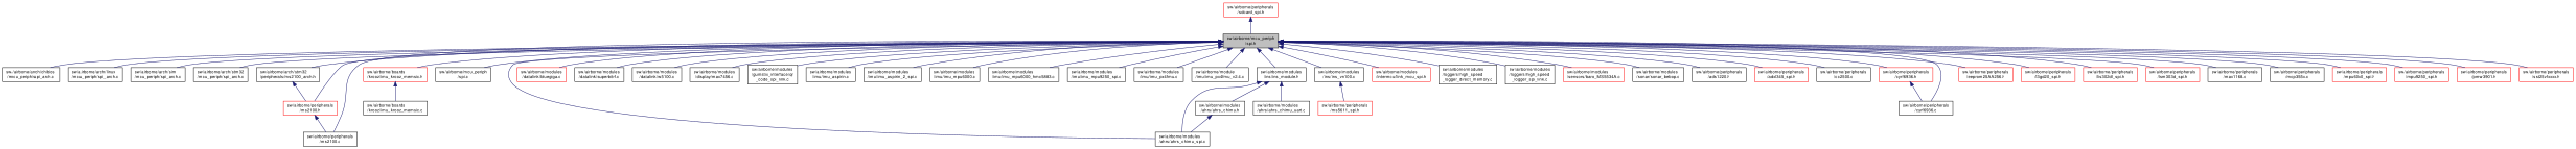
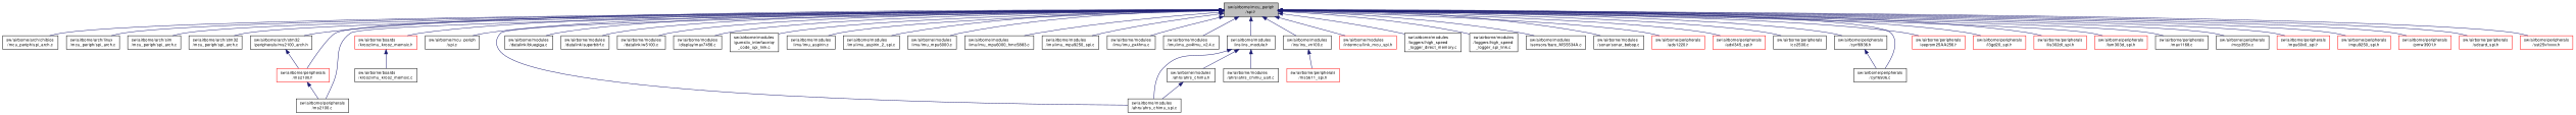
  digraph {
    node [color=black fillcolor=white fontname=FreeSans fontsize=10 shape=record style=filled]
    edge [color=midnightblue dir=back fontname=FreeSans fontsize=10 labelfontname=FreeSans labelfontsize=10 style=solid]
    n1 [fillcolor=grey75 fontcolor=black height=0.2 label="sw/airborne/mcu_periph\l/spi.h" width=0.4]
    n2 [height=0.2 label="sw/airborne/arch/chibios\l/mcu_periph/spi_arch.c" width=0.4]
    n3 [height=0.2 label="sw/airborne/arch/linux\l/mcu_periph/spi_arch.c" width=0.4]
    n4 [height=0.2 label="sw/airborne/arch/sim\l/mcu_periph/spi_arch.c" width=0.4]
    n5 [height=0.2 label="sw/airborne/arch/stm32\l/mcu_periph/spi_arch.c" width=0.4]
    n6 [height=0.2 label="sw/airborne/arch/stm32\l/peripherals/ms2100_arch.h" width=0.4]
    n7 [color=red height=0.2 label="sw/airborne/peripherals\l/ms2100.h" width=0.4]
    n8 [height=0.2 label="sw/airborne/peripherals\l/ms2100.c" width=0.4]
    n9 [color=red height=0.2 label="sw/airborne/boards\l/krooz/imu_krooz_memsic.h" width=0.4]
    n10 [height=0.2 label="sw/airborne/mcu_periph\l/spi.c" width=0.4]
    n11 [height=0.2 label="sw/airborne/modules\l/ahrs/ahrs_chimu_spi.c" width=0.4]
-   n12 [color=red height=0.2 label="sw/airborne/modules\l/datalink/bluegiga.c" width=0.4]
+   n12 [height=0.2 label="sw/airborne/modules\l/datalink/bluegiga.c" width=0.4]
    n13 [height=0.2 label="sw/airborne/modules\l/datalink/superbitrf.c" width=0.4]
    n14 [height=0.2 label="sw/airborne/modules\l/datalink/w5100.c" width=0.4]
    n15 [height=0.2 label="sw/airborne/modules\l/display/max7456.c" width=0.4]
    n16 [height=0.2 label="sw/airborne/modules\l/gumstix_interface/qr\l_code_spi_link.c" width=0.4]
    n17 [height=0.2 label="sw/airborne/modules\l/imu/imu_aspirin.c" width=0.4]
    n18 [height=0.2 label="sw/airborne/modules\l/imu/imu_aspirin_2_spi.c" width=0.4]
    n19 [height=0.2 label="sw/airborne/modules\l/imu/imu_mpu6000.c" width=0.4]
    n20 [height=0.2 label="sw/airborne/modules\l/imu/imu_mpu6000_hmc5883.c" width=0.4]
    n21 [height=0.2 label="sw/airborne/modules\l/imu/imu_mpu9250_spi.c" width=0.4]
    n22 [height=0.2 label="sw/airborne/modules\l/imu/imu_px4fmu.c" width=0.4]
-   n23 [height=0.2 label="sw/airborne/module\l/imu/imu_px4fmu_v2.4.c" width=0.4]
+   n23 [height=0.2 label="sw/airborne/modules\l/imu/imu_px4fmu_v2.4.c" width=0.4]
    n24 [height=0.2 label="sw/airborne/modules\l/ins/ins_module.h" width=0.4]
    n25 [height=0.2 label="sw/airborne/modules\l/ins/ins_vn100.c" width=0.4]
    n26 [color=red height=0.2 label="sw/airborne/modules\l/intermcu/link_mcu_spi.h" width=0.4]
    n27 [height=0.2 label="sw/airborne/modules\l/loggers/high_speed\l_logger_direct_memory.c" width=0.4]
    n28 [height=0.2 label="sw/airborne/modules\l/loggers/high_speed\l_logger_spi_link.c" width=0.4]
-   n29 [color=red height=0.2 label="sw/airborne/modules\l/sensors/baro_MS5534A.c" width=0.4]
+   n29 [height=0.2 label="sw/airborne/modules\l/sensors/baro_MS5534A.c" width=0.4]
    n30 [height=0.2 label="sw/airborne/modules\l/sonar/sonar_bebop.c" width=0.4]
-   n31 [height=0.2 label="sw/airborne/peripherals\l/ads1220.h" width=0.4]
+   n31 [color=red height=0.2 label="sw/airborne/peripherals\l/ads1220.h" width=0.4]
    n32 [color=red height=0.2 label="sw/airborne/peripherals\l/adxl345_spi.h" width=0.4]
    n33 [height=0.2 label="sw/airborne/peripherals\l/cc2500.c" width=0.4]
-   n34 [color=red height=0.2 label="sw/airborne/peripherals\l/cyrf6936.h" width=0.4]
+   n34 [height=0.2 label="sw/airborne/peripherals\l/cyrf6936.h" width=0.4]
    n35 [height=0.2 label="sw/airborne/peripherals\l/cyrf6936.c" width=0.4]
    n36 [color=red height=0.2 label="sw/airborne/peripherals\l/eeprom25AA256.h" width=0.4]
    n37 [color=red height=0.2 label="sw/airborne/peripherals\l/l3gd20_spi.h" width=0.4]
    n38 [color=red height=0.2 label="sw/airborne/peripherals\l/lis302dl_spi.h" width=0.4]
    n39 [color=red height=0.2 label="sw/airborne/peripherals\l/lsm303d_spi.h" width=0.4]
    n40 [height=0.2 label="sw/airborne/peripherals\l/max1168.c" width=0.4]
    n41 [height=0.2 label="sw/airborne/peripherals\l/mcp355x.c" width=0.4]
    n42 [color=red height=0.2 label="sw/airborne/peripherals\l/mpu60x0_spi.h" width=0.4]
    n43 [color=red height=0.2 label="sw/airborne/peripherals\l/mpu9250_spi.h" width=0.4]
    n44 [color=red height=0.2 label="sw/airborne/peripherals\l/pmw3901.h" width=0.4]
    n45 [color=red height=0.2 label="sw/airborne/peripherals\l/sdcard_spi.h" width=0.4]
    n46 [color=red height=0.2 label="sw/airborne/peripherals\l/sst25vfxxxx.h" width=0.4]
    n47 [height=0.2 label="sw/airborne/boards\l/krooz/imu_krooz_memsic.c" width=0.4]
    n48 [height=0.2 label="sw/airborne/modules\l/ahrs/ahrs_chimu.h" width=0.4]
    n49 [height=0.2 label="sw/airborne/modules\l/ahrs/ahrs_chimu_uart.c" width=0.4]
    n50 [color=red height=0.2 label="sw/airborne/peripherals\l/ms5611_spi.h" width=0.4]
    n1 -> n2
    n1 -> n3
    n1 -> n4
    n1 -> n5
    n1 -> n6
    n1 -> n7
    n1 -> n8
    n1 -> n9
    n1 -> n10
    n1 -> n11
    n1 -> n12
    n1 -> n13
    n1 -> n14
    n1 -> n15
    n1 -> n16
    n1 -> n17
    n1 -> n18
    n1 -> n19
    n1 -> n20
    n1 -> n21
    n1 -> n22
    n1 -> n23
    n1 -> n24
    n1 -> n25
    n1 -> n26
    n1 -> n27
    n1 -> n28
    n1 -> n29
    n1 -> n30
    n1 -> n31
    n1 -> n32
    n1 -> n33
    n1 -> n34
    n1 -> n35
    n1 -> n36
    n1 -> n37
    n1 -> n38
    n1 -> n39
    n1 -> n40
    n1 -> n41
    n1 -> n42
    n1 -> n43
    n1 -> n44
-   n45 -> n1
+   n1 -> n45
    n1 -> n46
    n6 -> n7
    n7 -> n8
    n9 -> n47
    n24 -> n11
    n24 -> n48
    n24 -> n49
    n25 -> n50
    n34 -> n35
    n48 -> n11
  }
